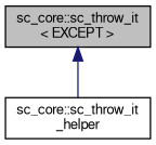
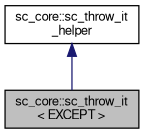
  digraph {
    node [color=black fontname=FreeSans fontsize=10 shape=record style=filled]
    n1 [fillcolor=grey75 fontcolor=black height=0.2 label="sc_core::sc_throw_it\l\< EXCEPT \>" width=0.4]
    n2 [fillcolor=white height=0.2 label="sc_core::sc_throw_it\l_helper" width=0.4]
-   n1 -> n2 [color=midnightblue dir=back fontname=FreeSans fontsize=10 labelfontname=FreeSans labelfontsize=10 style=solid]
+   n2 -> n1 [color=midnightblue dir=back fontname=FreeSans fontsize=10 labelfontname=FreeSans labelfontsize=10 style=solid]
  }
